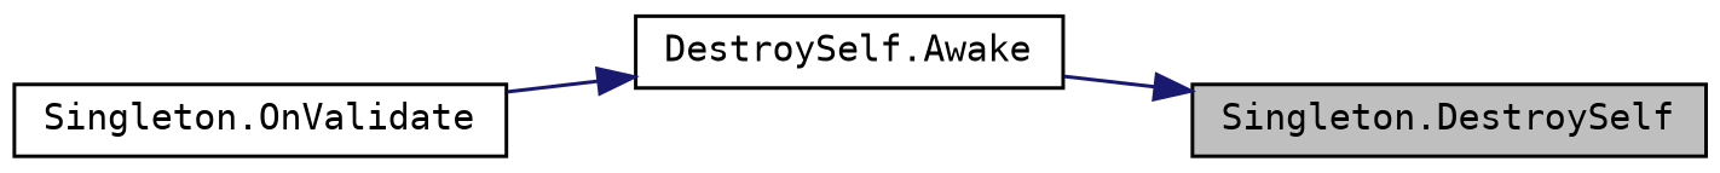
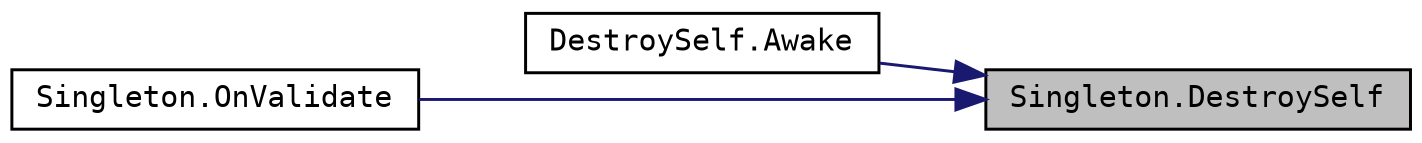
  digraph {
    fontname="DejaVu Sans Mono"
    rankdir=RL
    node [color=black fillcolor=white fontname="DejaVu Sans Mono" fontsize=10 shape=record style=filled]
    edge [color=midnightblue dir=back fontname="DejaVu Sans Mono" fontsize=10 labelfontname=Helvetica labelfontsize=10 style=solid]
    n1 [fillcolor=grey75 fontcolor=black height=0.2 label="Singleton.DestroySelf" width=0.4]
    n2 [height=0.2 label="DestroySelf.Awake" width=0.4]
    n3 [height=0.2 label="Singleton.OnValidate" width=0.4]
    n1 -> n2
-   n2 -> n3
+   n1 -> n3
  }
